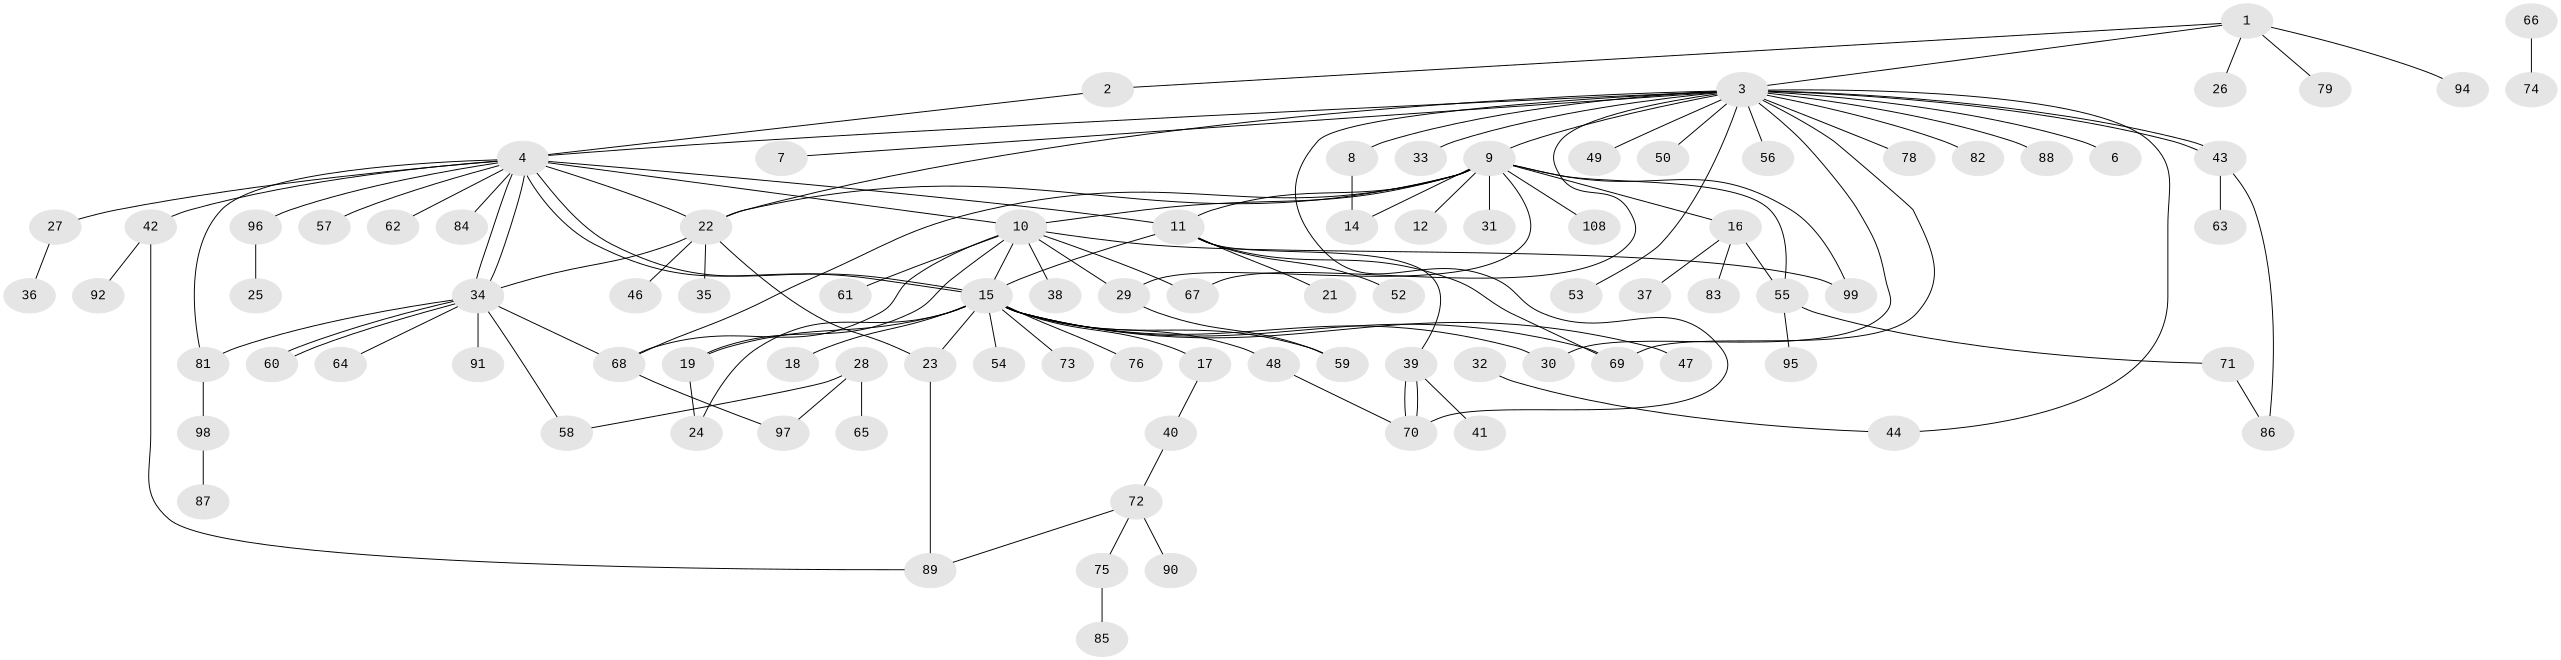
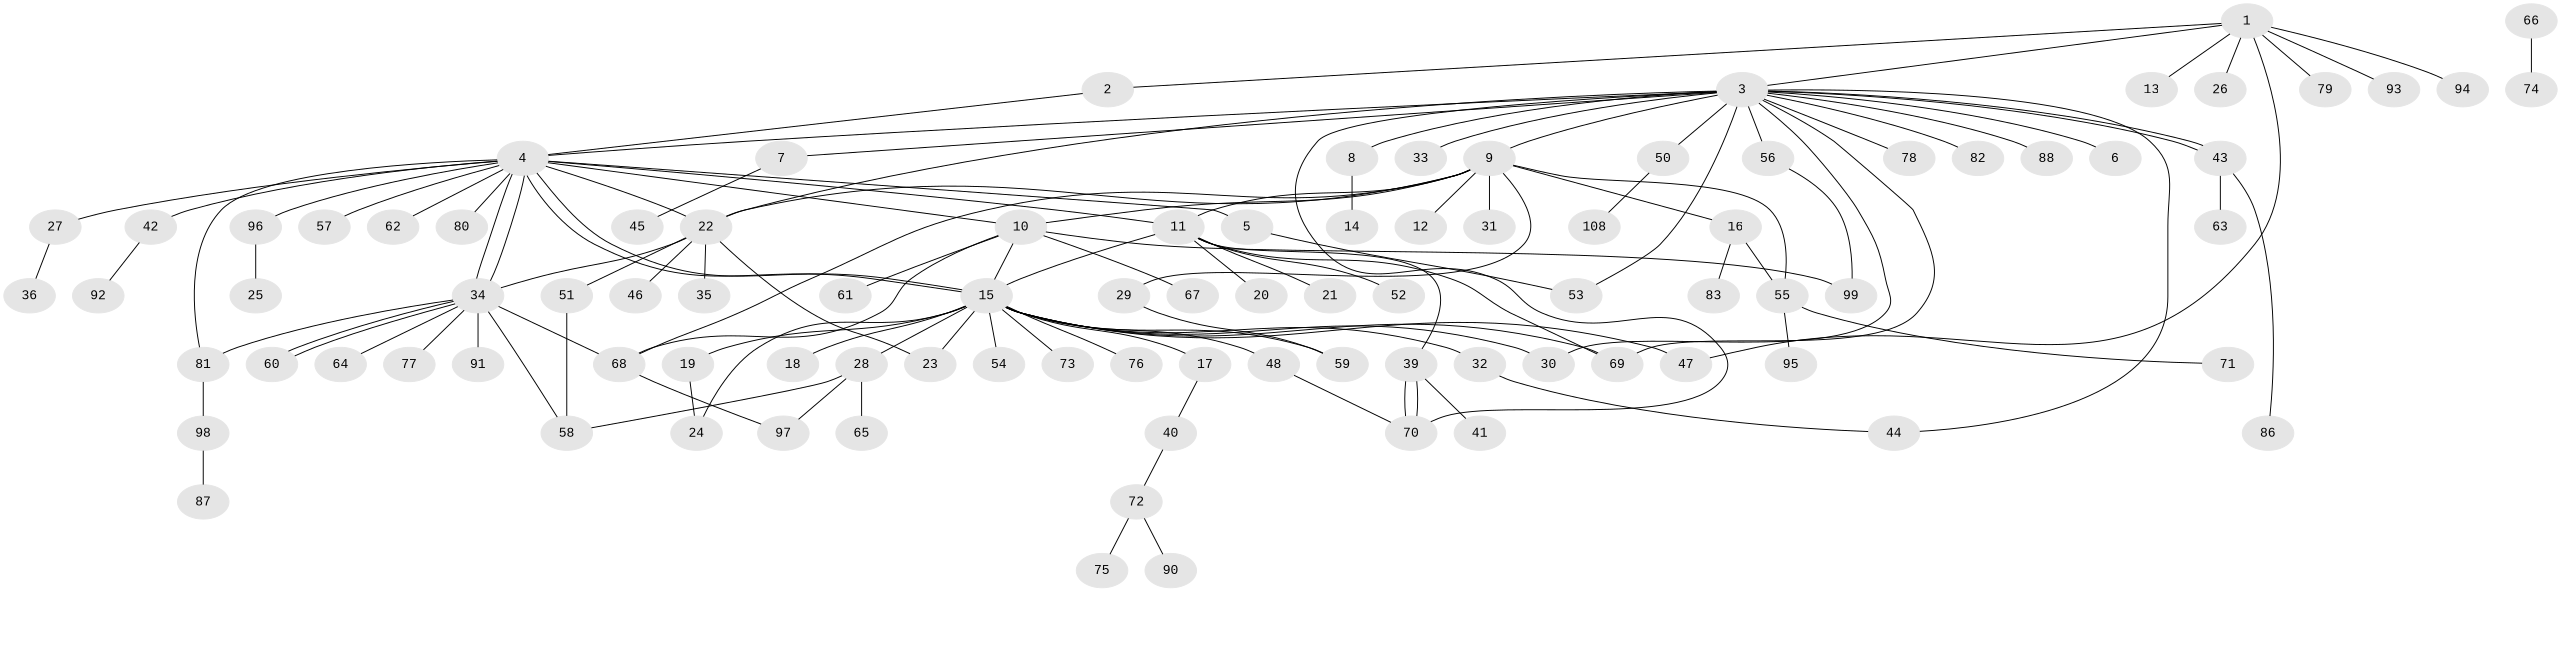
  graph {
    fontname="Liberation Mono"
    node [color=gray90 fontname="Liberation Mono" style=filled]
    edge [fontname="Liberation Mono"]
    1
    2
    3
+   13
    26
    47
    79
+   93
    94
    4
    6
    7
    8
    9
    22
    30
    33
    43
    44
-   49
    50
    53
    56
    67
    69
    70
    78
    82
    88
+   5
    10
    11
    15
    27
    34
    42
    57
    62
-   80 [label=84]
+   80
    81
    96
+   45
    14
    12
    16
    29
    31
    55
    68
    99
    n51 [label=108]
    23
    35
    46
+   51
    63
    86
    19
-   38
    61
+   20
    21
    39
    52
    17
    18
    24
    28
    32
    48
    54
    59
    73
    76
    36
    58
    60
    64
+   77
    91
-   89
    92
    98
    25
-   37
    83
    71
    95
    97
    41
    66
    74
    40
    65
    72
    75
    90
-   85
    87
    1 -- 2
    1 -- 3
+   1 -- 13
    1 -- 26
+   1 -- 47
    1 -- 79
+   1 -- 93
    1 -- 94
    2 -- 4
    3 -- 4
    3 -- 6
    3 -- 7
    3 -- 8
    3 -- 9
    3 -- 22
    3 -- 30
    3 -- 33
    3 -- 43
    3 -- 43
    3 -- 44
-   3 -- 49
    3 -- 50
    3 -- 53
    3 -- 56
-   3 -- 67
    3 -- 69
    3 -- 70
    3 -- 78
    3 -- 82
    3 -- 88
    4 -- 22
+   4 -- 5
    4 -- 10
    4 -- 11
    4 -- 15
    4 -- 15
    4 -- 27
    4 -- 34
    4 -- 34
    4 -- 42
    4 -- 57
    4 -- 62
    4 -- 80
    4 -- 81
    4 -- 96
+   7 -- 45
    8 -- 14
    9 -- 22
    9 -- 10
    9 -- 11
-   9 -- 14
    9 -- 12
    9 -- 16
    9 -- 29
    9 -- 31
    9 -- 55
    9 -- 68
-   9 -- 99
-   9 -- n51
+   56 -- 99
+   50 -- n51
    22 -- 34
    22 -- 23
    22 -- 35
    22 -- 46
+   22 -- 51
    43 -- 63
    43 -- 86
+   5 -- 53
    10 -- 67
    10 -- 15
-   10 -- 29
    10 -- 68
    10 -- 99
-   10 -- 19
-   10 -- 38
    10 -- 61
    11 -- 69
    11 -- 15
+   11 -- 20
    11 -- 21
    11 -- 39
    11 -- 52
    15 -- 47
    15 -- 30
    15 -- 69
    15 -- 23
    15 -- 19
    15 -- 17
    15 -- 18
    15 -- 24
+   15 -- 28
+   15 -- 32
    15 -- 48
    15 -- 54
    15 -- 59
    15 -- 73
    15 -- 76
    27 -- 36
    34 -- 81
    34 -- 68
    34 -- 58
    34 -- 60
    34 -- 60
    34 -- 64
+   34 -- 77
    34 -- 91
-   42 -- 89
    42 -- 92
    81 -- 98
    96 -- 25
    16 -- 55
-   16 -- 37
    16 -- 83
    29 -- 59
    55 -- 71
    55 -- 95
    68 -- 97
-   23 -- 89
+   51 -- 58
    19 -- 24
    39 -- 70
    39 -- 70
    39 -- 41
    17 -- 40
    28 -- 58
    28 -- 97
    28 -- 65
    32 -- 44
    48 -- 70
    98 -- 87
-   71 -- 86
    66 -- 74
    40 -- 72
-   72 -- 89
    72 -- 75
    72 -- 90
-   75 -- 85
  }
